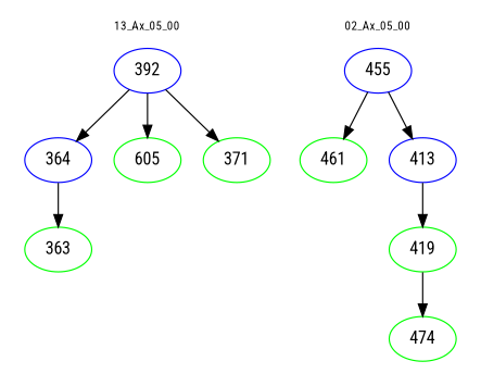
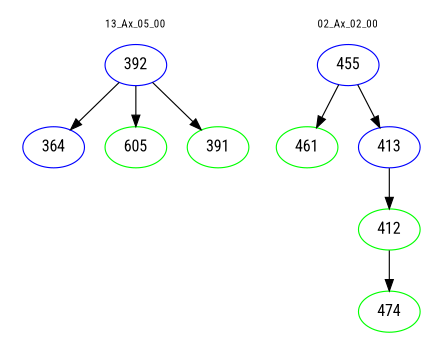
  digraph {
    fontname="Roboto Condensed"
    node [color=green fontname="Roboto Condensed"]
    edge [color=black fontname="Roboto Condensed"]
    n1 [color=blue label=392]
    n2 [color=blue label=364]
    n3 [label=605]
-   n4 [label=371]
-   n5 [label=363]
+   n4 [label=391]
    n6 [color=blue label=455]
    n7 [label=461]
    n8 [label=474]
    n9 [color=blue label=413]
-   n10 [label=419]
+   n10 [label=412]
    subgraph cluster_1 {
      color=white
      fontsize=10
      label="13_Ax_05_00"
      n1
      n2
      n3
      n4
-     n5
    }
    subgraph cluster_2 {
      color=white
      fontsize=10
-     label="02_Ax_05_00"
+     label="02_Ax_02_00"
      n6
      n7
      n8
      n9
      n10
    }
    n1 -> n2
    n1 -> n3
    n1 -> n4
-   n2 -> n5
    n6 -> n7
    n6 -> n9
    n9 -> n10
    n10 -> n8
  }
